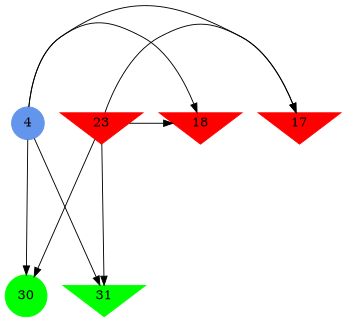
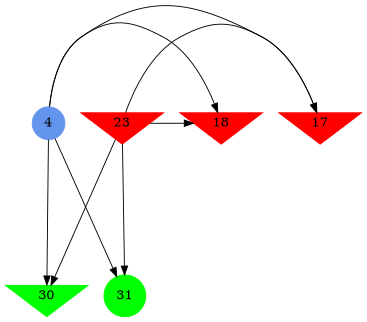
  digraph {
    ranksep=2.0
    node [color=red shape=circle style=filled]
    4 [color=cornflowerblue]
    17 [shape=invtriangle]
    18 [shape=invtriangle]
    23 [shape=invtriangle]
-   30 [color=green]
-   31 [color=green shape=invtriangle]
+   30 [color=green shape=invtriangle]
+   31 [color=green]
    subgraph sub_1 {
      rank=same
      4
      17
      18
      23
    }
    subgraph sub_2 {
      rank=same
    }
    subgraph sub_3 {
      rank=same
      30
      31
    }
    4 -> 17
    4 -> 18
    4 -> 30
    4 -> 31
    23 -> 17
    23 -> 18
    23 -> 30
    23 -> 31
  }
